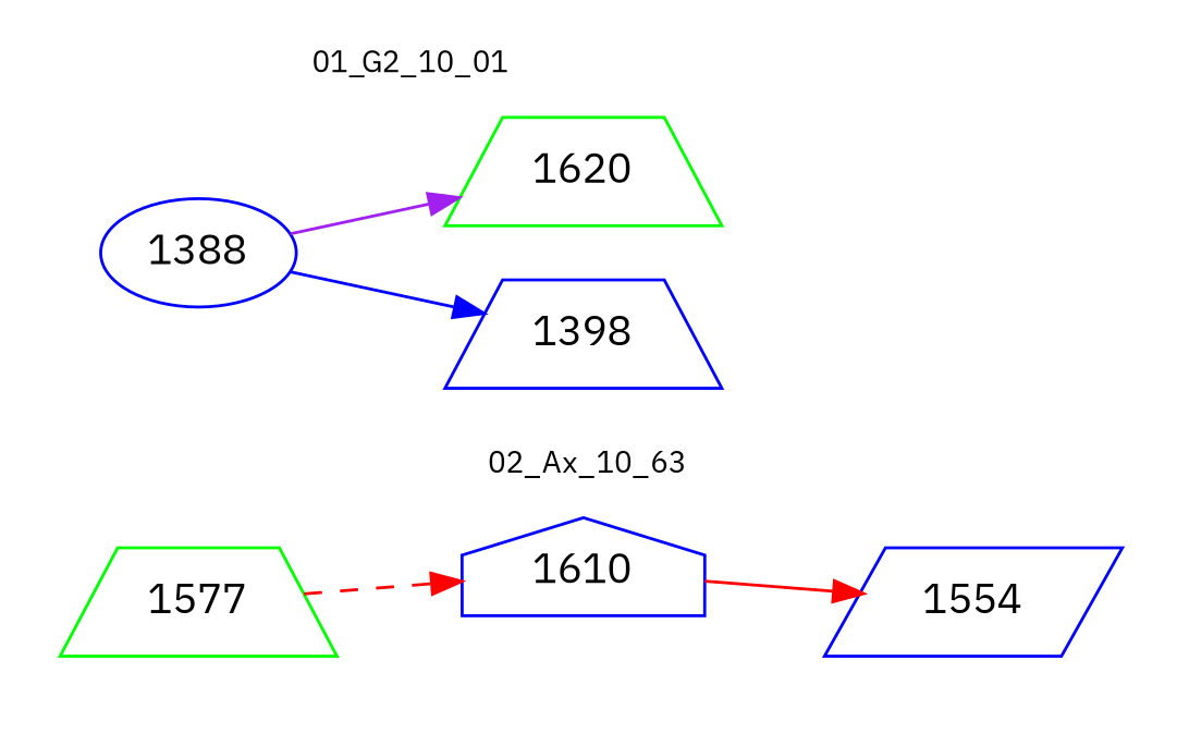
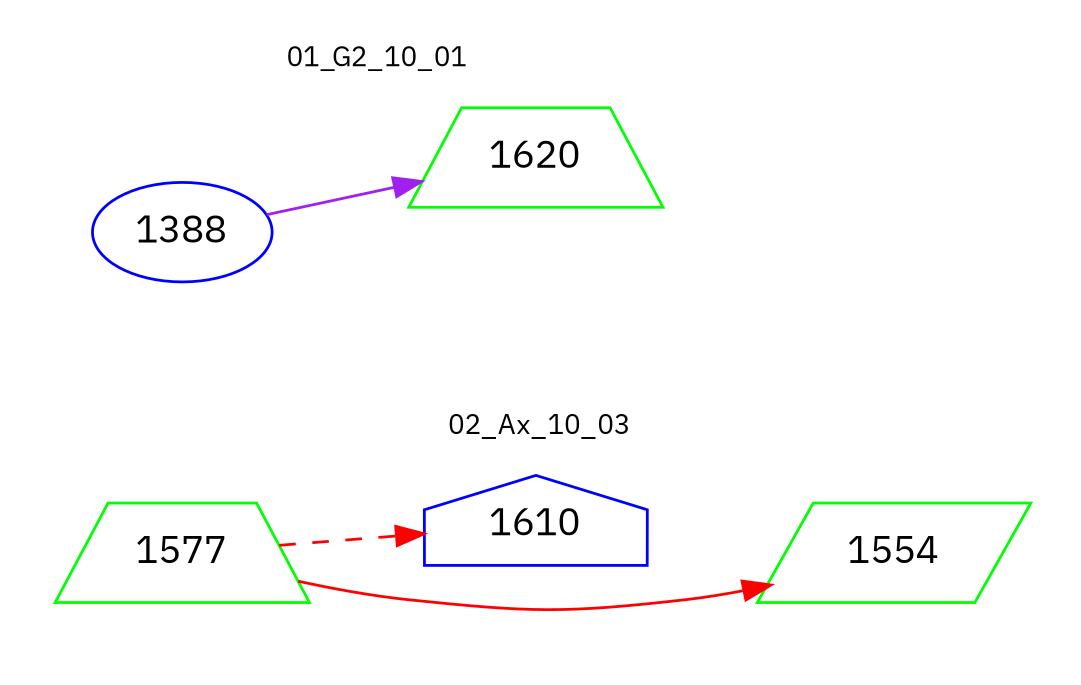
  digraph {
    fontname="IBM Plex Sans"
    rankdir=LR
    node [color=green fontname="IBM Plex Sans" shape=trapezium]
    edge [color=red fontname="IBM Plex Sans" style=solid]
    n1 [label=1577]
-   n2 [color=blue label=1554 shape=parallelogram]
+   n2 [label=1554 shape=parallelogram]
    n3 [color=blue label=1610 shape=house]
    n4 [color=blue label=1388 shape=ellipse]
-   n5 [color=blue label=1398]
    n6 [label=1620]
    subgraph cluster_1 {
      color=white
      fontsize=10
-     label="02_Ax_10_63"
+     label="02_Ax_10_03"
      n1
      n2
      n3
    }
    subgraph cluster_2 {
      color=white
      fontsize=10
      label="01_G2_10_01"
      n4
-     n5
      n6
    }
-   n3 -> n2
+   n1 -> n2
    n1 -> n3 [style=dashed]
-   n4 -> n5 [color=blue]
    n4 -> n6 [color=purple]
  }
